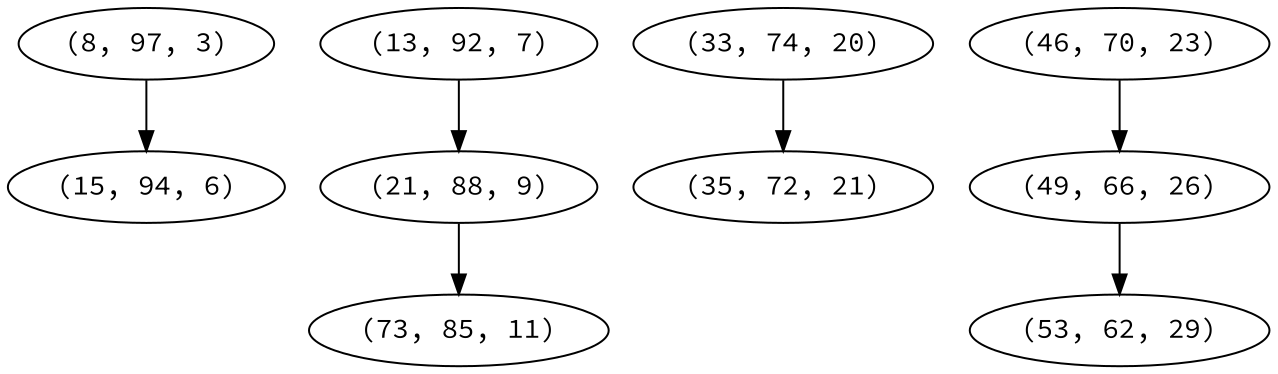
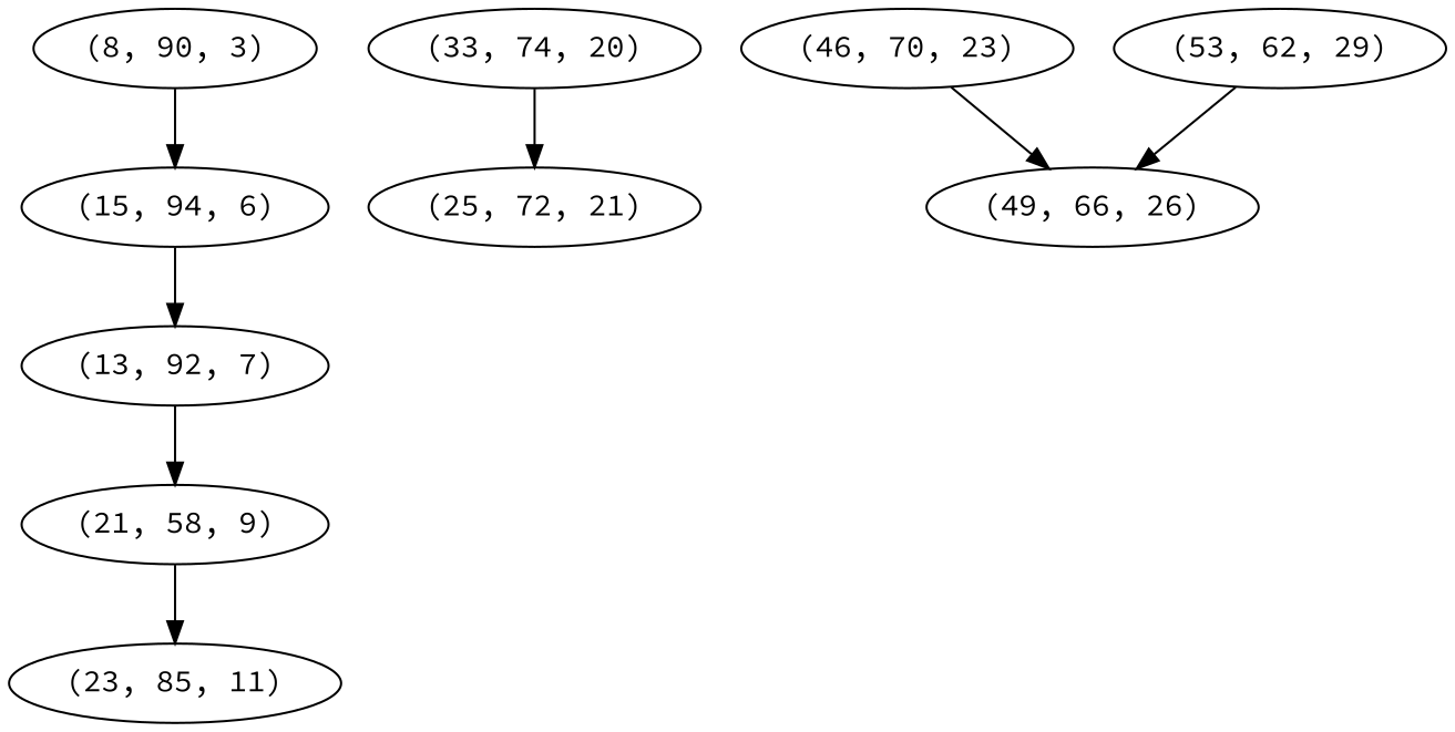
  digraph {
    fontname="Source Code Pro"
    node [fontname="Source Code Pro"]
    edge [fontname="Source Code Pro"]
-   "(8, 97, 3)"
+   "(8, 97, 3)" [label="(8, 90, 3)"]
    "(15, 94, 6)"
    n3 [label="(13, 92, 7)"]
-   "(21, 88, 9)"
-   "(23, 85, 11)" [label="(73, 85, 11)"]
+   "(21, 88, 9)" [label="(21, 58, 9)"]
+   "(23, 85, 11)"
    "(33, 74, 20)"
-   "(35, 72, 21)"
+   "(35, 72, 21)" [label="(25, 72, 21)"]
    "(46, 70, 23)"
    "(49, 66, 26)"
    "(53, 62, 29)"
    "(8, 97, 3)" -> "(15, 94, 6)"
+   "(15, 94, 6)" -> n3
    n3 -> "(21, 88, 9)"
    "(21, 88, 9)" -> "(23, 85, 11)"
    "(33, 74, 20)" -> "(35, 72, 21)"
    "(46, 70, 23)" -> "(49, 66, 26)"
-   "(49, 66, 26)" -> "(53, 62, 29)"
+   "(53, 62, 29)" -> "(49, 66, 26)"
  }
